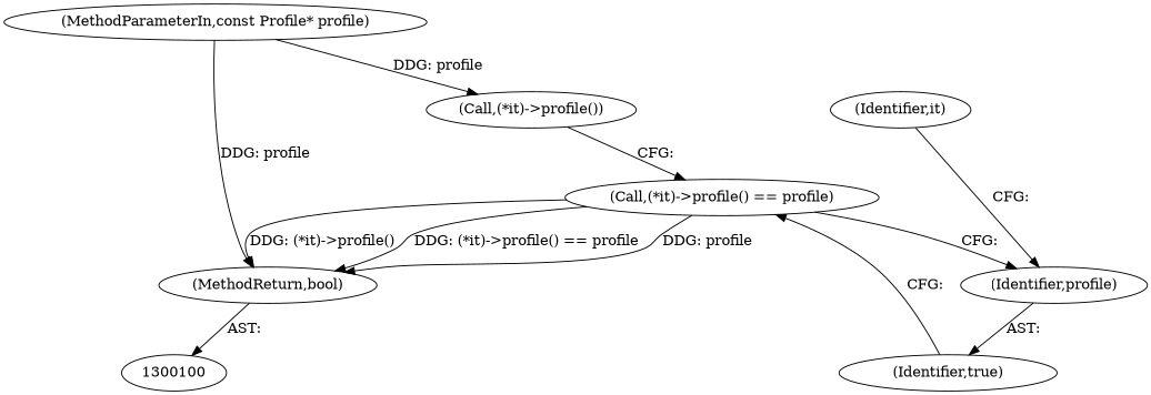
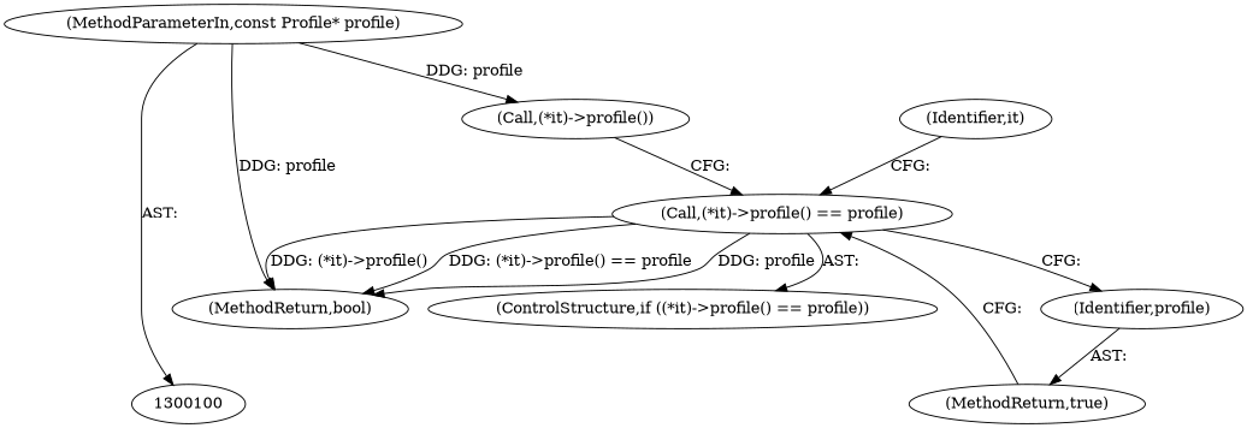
  digraph {
    n1 [label="(MethodParameterIn,const Profile* profile)"]
    n2 [label="(MethodReturn,bool)"]
    n3 [label=1300100]
    n4 [label="(Call,(*it)->profile())"]
    n5 [label="(Call,(*it)->profile() == profile)"]
    n6 [label="(Identifier,profile)"]
-   n8 [label="(Identifier,true)"]
+   n7 [label="(ControlStructure,if ((*it)->profile() == profile))"]
+   n8 [label="(MethodReturn,true)"]
    n9 [label="(Identifier,it)"]
    n1 -> n2 [label="DDG: profile"]
-   n2 -> n3 [label="AST: "]
+   n1 -> n3 [label="AST: "]
    n1 -> n4 [label="DDG: profile"]
    n4 -> n5 [label="CFG: "]
    n5 -> n2 [label="DDG: profile"]
    n5 -> n2 [label="DDG: (*it)->profile()"]
    n5 -> n2 [label="DDG: (*it)->profile() == profile"]
    n5 -> n6 [label="CFG: "]
+   n5 -> n7 [label="AST: "]
    n6 -> n8 [label="AST: "]
    n8 -> n5 [label="CFG: "]
-   n9 -> n6 [label="CFG: "]
+   n9 -> n5 [label="CFG: "]
  }
